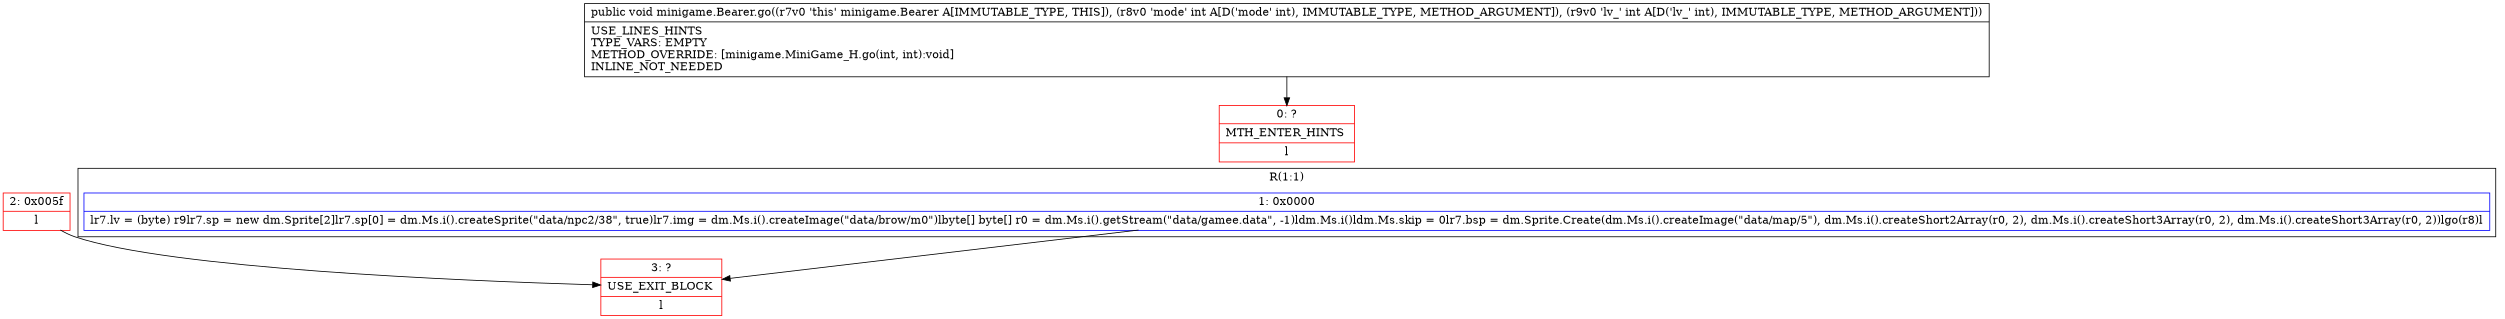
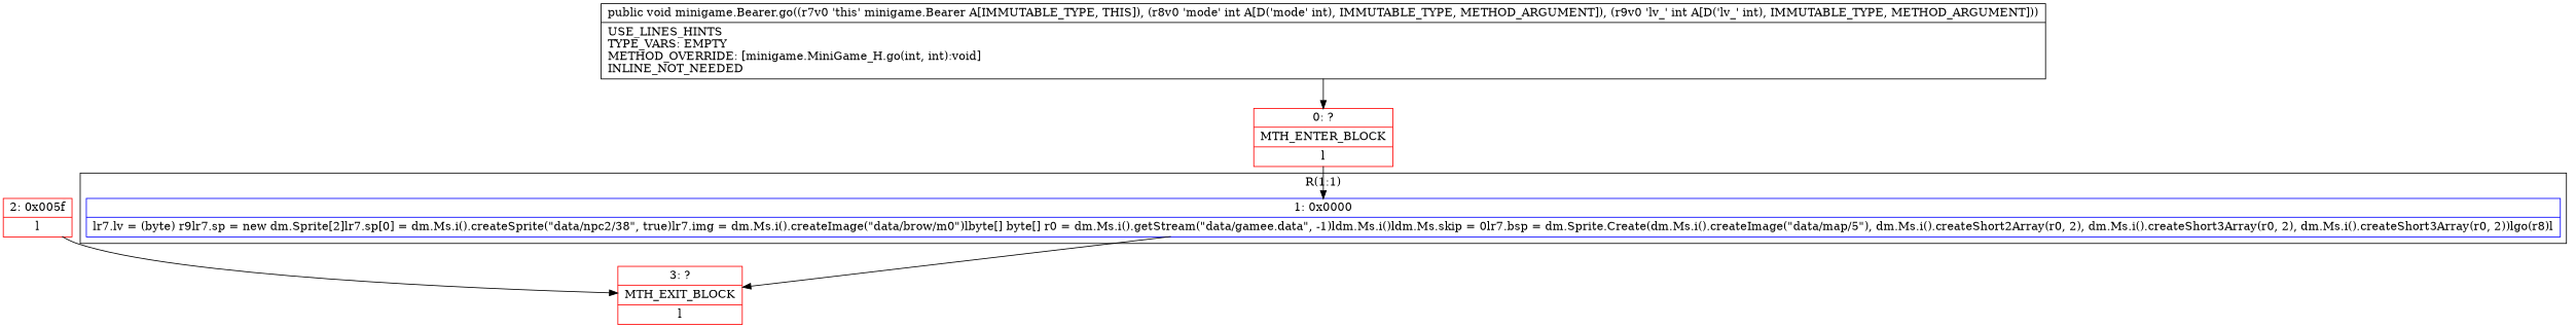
  digraph {
    node [color=red shape=record]
    n1 [color=blue label="{1\:\ 0x0000|lr7.lv = (byte) r9lr7.sp = new dm.Sprite[2]lr7.sp[0] = dm.Ms.i().createSprite(\"data\/npc2\/38\", true)lr7.img = dm.Ms.i().createImage(\"data\/brow\/m0\")lbyte[] byte[] r0 = dm.Ms.i().getStream(\"data\/gamee.data\", \-1)ldm.Ms.i()ldm.Ms.skip = 0lr7.bsp = dm.Sprite.Create(dm.Ms.i().createImage(\"data\/map\/5\"), dm.Ms.i().createShort2Array(r0, 2), dm.Ms.i().createShort3Array(r0, 2), dm.Ms.i().createShort3Array(r0, 2))lgo(r8)l}"]
-   n2 [label="{3\:\ ?|USE_EXIT_BLOCK\l|l}"]
+   n2 [label="{3\:\ ?|MTH_EXIT_BLOCK\l|l}"]
    n3 [label="{2\:\ 0x005f|l}"]
-   n4 [label="{0\:\ ?|MTH_ENTER_HINTS\l|l}"]
+   n4 [label="{0\:\ ?|MTH_ENTER_BLOCK\l|l}"]
    n5 [label="{public void minigame.Bearer.go((r7v0 'this' minigame.Bearer A[IMMUTABLE_TYPE, THIS]), (r8v0 'mode' int A[D('mode' int), IMMUTABLE_TYPE, METHOD_ARGUMENT]), (r9v0 'lv_' int A[D('lv_' int), IMMUTABLE_TYPE, METHOD_ARGUMENT]))  | USE_LINES_HINTS\lTYPE_VARS: EMPTY\lMETHOD_OVERRIDE: [minigame.MiniGame_H.go(int, int):void]\lINLINE_NOT_NEEDED\l}" color=""]
    subgraph cluster_1 {
      label="R(1:1)"
      n1
    }
    n1 -> n2
    n3 -> n2
+   n4 -> n1
    n5 -> n4
  }
